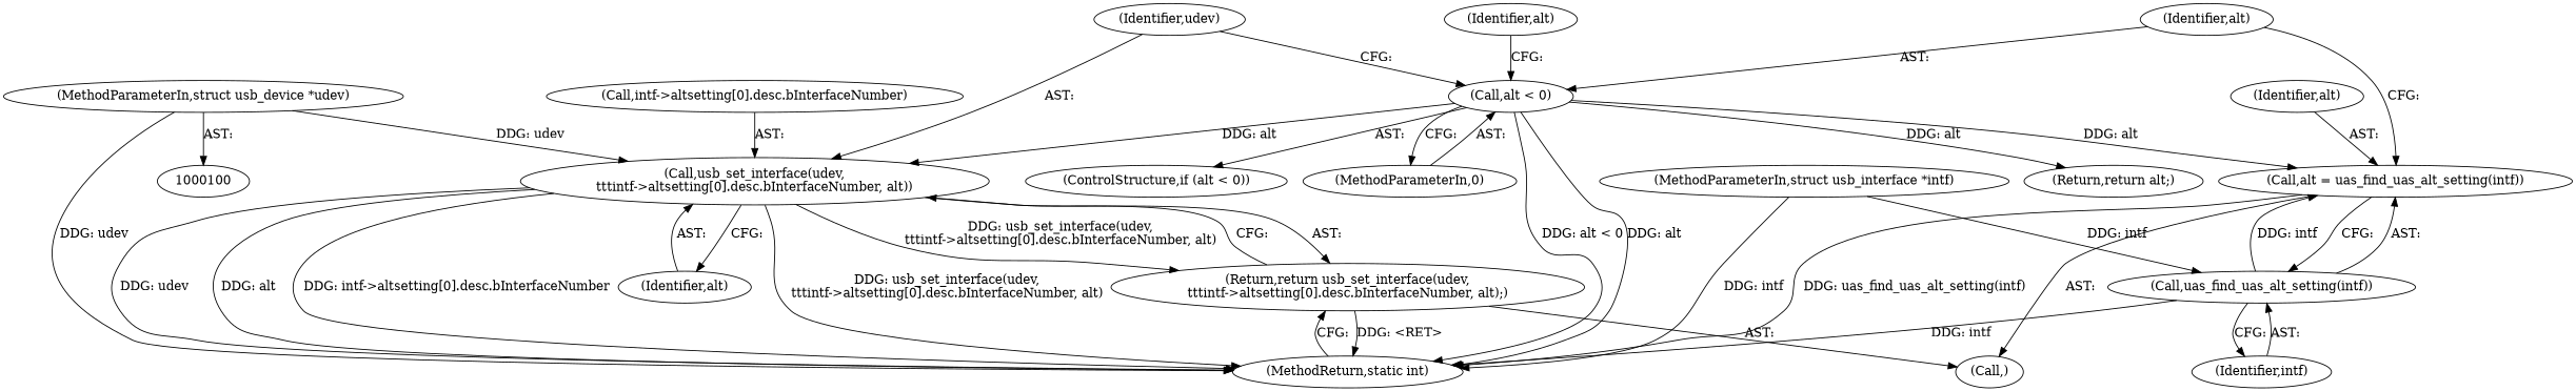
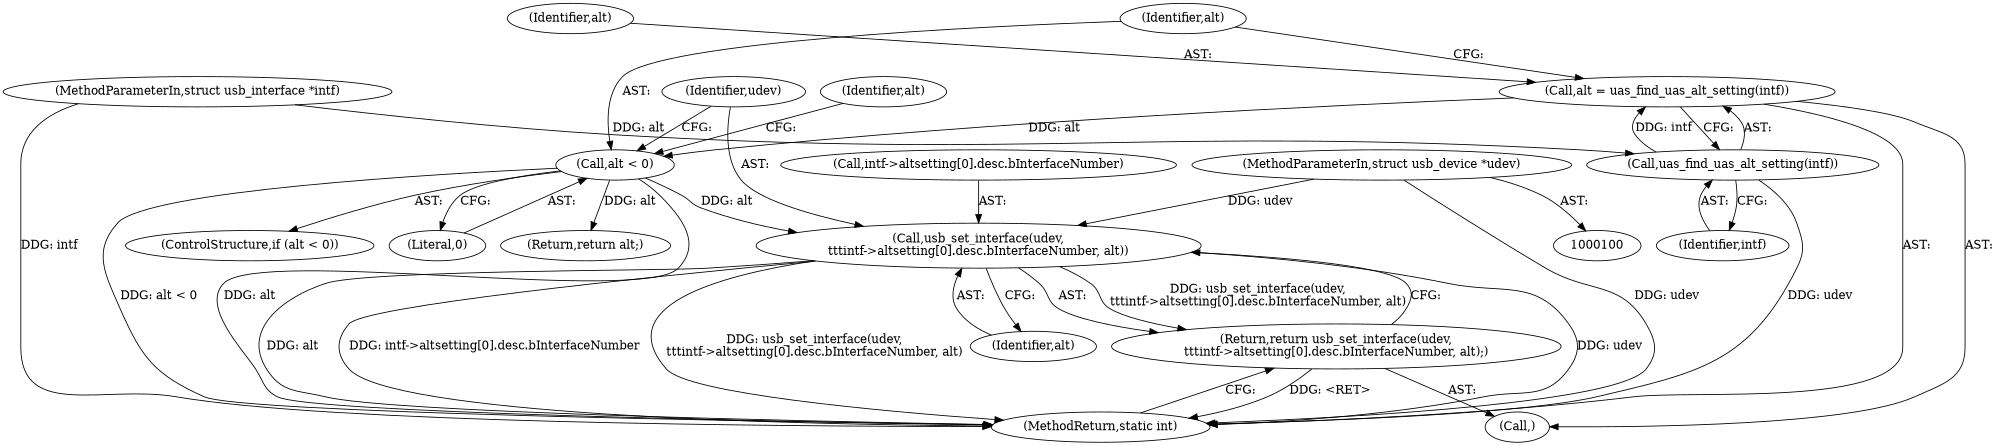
  digraph {
    n1 [label="(Call,usb_set_interface(udev,\n\t\t\tintf->altsetting[0].desc.bInterfaceNumber, alt))"]
    n2 [label="(Return,return usb_set_interface(udev,\n\t\t\tintf->altsetting[0].desc.bInterfaceNumber, alt);)"]
    n3 [label="(MethodReturn,static int)"]
    n4 [label="(Identifier,alt)"]
    n5 [label="(Call,)"]
    n6 [label="(MethodParameterIn,struct usb_device *udev)"]
    1000100
    n8 [label="(Call,alt < 0)"]
    n9 [label="(Return,return alt;)"]
    n10 [label="(ControlStructure,if (alt < 0))"]
-   n11 [label="(MethodParameterIn,0)"]
+   n11 [label="(Literal,0)"]
    n12 [label="(Call,alt = uas_find_uas_alt_setting(intf))"]
    n13 [label="(Call,uas_find_uas_alt_setting(intf))"]
    n14 [label="(Identifier,intf)"]
    n15 [label="(MethodParameterIn,struct usb_interface *intf)"]
    n16 [label="(Identifier,alt)"]
    n17 [label="(Call,intf->altsetting[0].desc.bInterfaceNumber)"]
    n18 [label="(Identifier,alt)"]
    n19 [label="(Identifier,udev)"]
    n20 [label="(Identifier,alt)"]
    n1 -> n2 [label="AST: "]
    n1 -> n2 [label="DDG: usb_set_interface(udev,\n\t\t\tintf->altsetting[0].desc.bInterfaceNumber, alt)"]
    n1 -> n3 [label="DDG: udev"]
    n1 -> n3 [label="DDG: alt"]
    n1 -> n3 [label="DDG: intf->altsetting[0].desc.bInterfaceNumber"]
    n1 -> n3 [label="DDG: usb_set_interface(udev,\n\t\t\tintf->altsetting[0].desc.bInterfaceNumber, alt)"]
    n1 -> n4 [label="CFG: "]
    n2 -> n1 [label="CFG: "]
    n2 -> n3 [label="DDG: <RET>"]
    n2 -> n5 [label="AST: "]
    n3 -> n2 [label="CFG: "]
    n4 -> n1 [label="AST: "]
    n6 -> n1 [label="DDG: udev"]
    n6 -> n3 [label="DDG: udev"]
    n6 -> 1000100 [label="AST: "]
    n8 -> n1 [label="DDG: alt"]
    n8 -> n3 [label="DDG: alt < 0"]
    n8 -> n3 [label="DDG: alt"]
    n8 -> n9 [label="DDG: alt"]
    n8 -> n10 [label="AST: "]
    n8 -> n11 [label="CFG: "]
    n11 -> n8 [label="AST: "]
-   n12 -> n3 [label="DDG: uas_find_uas_alt_setting(intf)"]
+   n12 -> n3 [label="AST: "]
    n12 -> n5 [label="AST: "]
-   n8 -> n12 [label="DDG: alt"]
+   n12 -> n8 [label="DDG: alt"]
    n12 -> n13 [label="CFG: "]
-   n13 -> n3 [label="DDG: intf"]
+   n13 -> n3 [label="DDG: udev"]
    n13 -> n12 [label="AST: "]
    n13 -> n12 [label="DDG: intf"]
    n13 -> n14 [label="CFG: "]
    n14 -> n13 [label="AST: "]
    n15 -> n3 [label="DDG: intf"]
-   n15 -> n13 [label="DDG: intf"]
+   n15 -> n13 [label="DDG: alt"]
    n16 -> n8 [label="CFG: "]
    n17 -> n1 [label="AST: "]
    n18 -> n8 [label="AST: "]
    n18 -> n12 [label="CFG: "]
    n19 -> n1 [label="AST: "]
    n19 -> n8 [label="CFG: "]
    n20 -> n12 [label="AST: "]
  }
